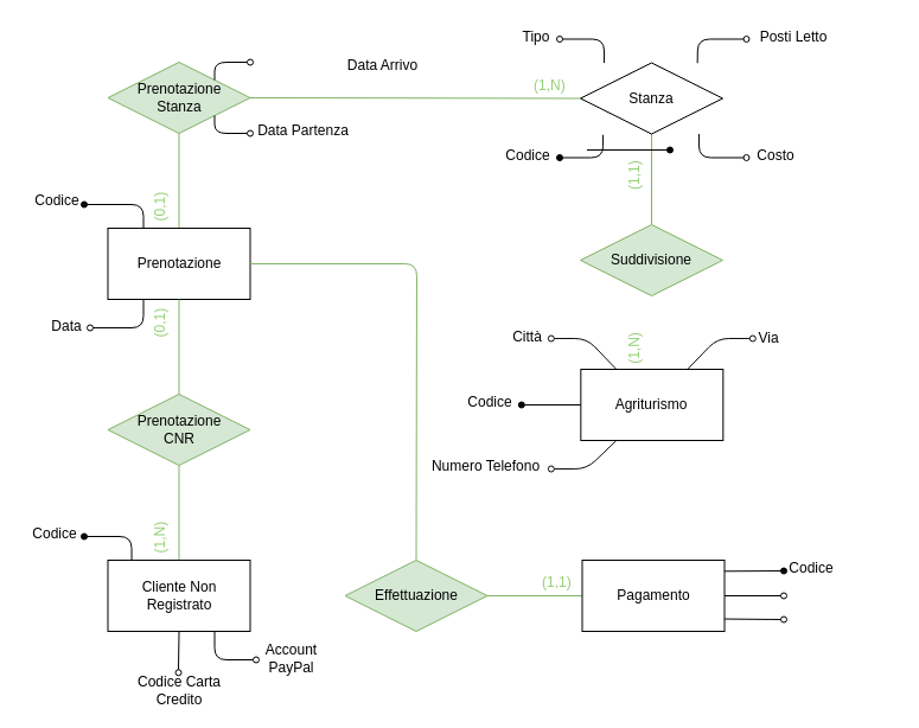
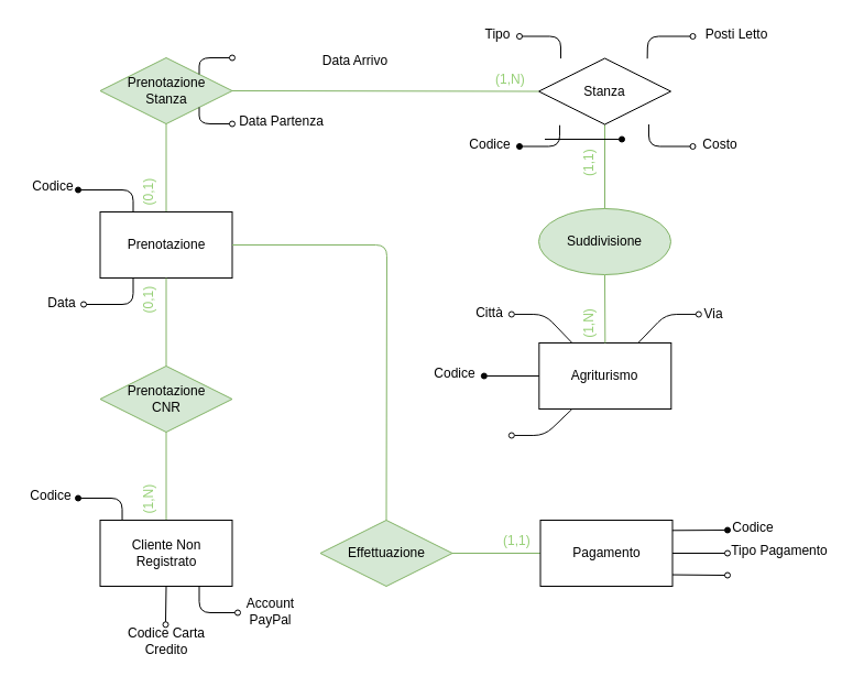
  <mxCell id="0" />
  <mxCell id="1" parent="0" />
  <mxCell id="2" value="Agriturismo" style="rounded=0;whiteSpace=wrap;html=1;" parent="1" vertex="1"><mxGeometry x="489.333" y="311" width="120" height="60" as="geometry" /></mxCell>
- <mxCell id="4" value="Suddivisione" style="rhombus;whiteSpace=wrap;html=1;fillColor=#d5e8d4;strokeColor=#82b366;" parent="1" vertex="1"><mxGeometry x="489" y="189" width="120" height="60" as="geometry" /></mxCell>
+ <mxCell id="3" value="" style="endArrow=none;html=1;entryX=0.5;entryY=0;entryDx=0;entryDy=0;fillColor=#d5e8d4;strokeColor=#82b366;exitX=0.5;exitY=1;exitDx=0;exitDy=0;" parent="1" source="4" target="2" edge="1"><mxGeometry width="50" height="50" relative="1" as="geometry"><mxPoint x="-180.5" y="-58" as="sourcePoint" /><mxPoint x="-500.5" y="-58" as="targetPoint" /></mxGeometry></mxCell>
+ <mxCell id="4" value="Suddivisione" style="ellipse;whiteSpace=wrap;html=1;fillColor=#d5e8d4;strokeColor=#82b366;" parent="1" vertex="1"><mxGeometry x="489" y="189" width="120" height="60" as="geometry" /></mxCell>
  <mxCell id="5" value="" style="endArrow=none;html=1;fillColor=#d5e8d4;strokeColor=#82b366;exitX=0.5;exitY=0;exitDx=0;exitDy=0;entryX=0.5;entryY=1;entryDx=0;entryDy=0;" parent="1" source="4" target="6" edge="1"><mxGeometry width="50" height="50" relative="1" as="geometry"><mxPoint x="-100.5" y="-59" as="sourcePoint" /><mxPoint x="-20.5" y="-59" as="targetPoint" /></mxGeometry></mxCell>
  <mxCell id="6" value="Stanza" style="rhombus;whiteSpace=wrap;html=1;" parent="1" vertex="1"><mxGeometry x="489" y="52.5" width="120" height="60" as="geometry" /></mxCell>
  <mxCell id="7" value="" style="endArrow=none;html=1;fillColor=#d5e8d4;strokeColor=#82b366;entryX=1;entryY=0.5;entryDx=0;entryDy=0;exitX=0;exitY=0.5;exitDx=0;exitDy=0;" parent="1" source="6" target="8" edge="1"><mxGeometry width="50" height="50" relative="1" as="geometry"><mxPoint x="150.5" y="-28" as="sourcePoint" /><mxPoint x="150.5" y="52" as="targetPoint" /></mxGeometry></mxCell>
  <mxCell id="8" value="Prenotazione &lt;br&gt;Stanza" style="rhombus;whiteSpace=wrap;html=1;fillColor=#d5e8d4;strokeColor=#82b366;" parent="1" vertex="1"><mxGeometry x="90.5" y="52" width="120" height="60" as="geometry" /></mxCell>
  <mxCell id="9" value="" style="endArrow=none;html=1;fillColor=#d5e8d4;strokeColor=#82b366;" parent="1" edge="1"><mxGeometry width="50" height="50" relative="1" as="geometry"><mxPoint x="150.5" y="112" as="sourcePoint" /><mxPoint x="150.5" y="192" as="targetPoint" /></mxGeometry></mxCell>
  <mxCell id="10" value="Prenotazione" style="rounded=0;whiteSpace=wrap;html=1;" parent="1" vertex="1"><mxGeometry x="90.5" y="192" width="120" height="60" as="geometry" /></mxCell>
  <mxCell id="11" value="" style="endArrow=none;html=1;fillColor=#d5e8d4;strokeColor=#82b366;" parent="1" source="10" edge="1"><mxGeometry width="50" height="50" relative="1" as="geometry"><mxPoint x="150.5" y="252" as="sourcePoint" /><mxPoint x="150.5" y="332" as="targetPoint" /></mxGeometry></mxCell>
  <mxCell id="12" value="Prenotazione &lt;br&gt;CNR" style="rhombus;whiteSpace=wrap;html=1;fillColor=#d5e8d4;strokeColor=#82b366;" parent="1" vertex="1"><mxGeometry x="90.5" y="332" width="120" height="60" as="geometry" /></mxCell>
  <mxCell id="13" value="" style="endArrow=none;html=1;fillColor=#d5e8d4;strokeColor=#82b366;" parent="1" edge="1"><mxGeometry width="50" height="50" relative="1" as="geometry"><mxPoint x="150.5" y="392" as="sourcePoint" /><mxPoint x="150.5" y="472" as="targetPoint" /></mxGeometry></mxCell>
  <mxCell id="14" value="Effettuazione" style="rhombus;whiteSpace=wrap;html=1;fillColor=#d5e8d4;strokeColor=#82b366;" parent="1" vertex="1"><mxGeometry x="290.5" y="472" width="120" height="60" as="geometry" /></mxCell>
  <mxCell id="15" value="" style="endArrow=none;html=1;fillColor=#d5e8d4;strokeColor=#82b366;" parent="1" edge="1"><mxGeometry width="50" height="50" relative="1" as="geometry"><mxPoint x="490.5" y="502" as="sourcePoint" /><mxPoint x="410.5" y="502" as="targetPoint" /></mxGeometry></mxCell>
  <mxCell id="16" value="Pagamento" style="rounded=0;whiteSpace=wrap;html=1;" parent="1" vertex="1"><mxGeometry x="490.5" y="472" width="120" height="60" as="geometry" /></mxCell>
  <mxCell id="17" value="" style="endArrow=none;html=1;exitX=0.167;exitY=0.002;exitDx=0;exitDy=0;exitPerimeter=0;" parent="1" source="6" target="80" edge="1"><mxGeometry width="50" height="50" relative="1" as="geometry"><mxPoint x="509" y="51.5" as="sourcePoint" /><mxPoint x="471.5" y="32.5" as="targetPoint" /><Array as="points"><mxPoint x="509" y="32.5" /></Array></mxGeometry></mxCell>
  <mxCell id="18" value="" style="endArrow=none;html=1;entryX=0.159;entryY=1.012;entryDx=0;entryDy=0;entryPerimeter=0;" parent="1" source="79" target="6" edge="1"><mxGeometry width="50" height="50" relative="1" as="geometry"><mxPoint x="471.5" y="132.5" as="sourcePoint" /><mxPoint x="539" y="122.5" as="targetPoint" /><Array as="points"><mxPoint x="508" y="132.5" /></Array></mxGeometry></mxCell>
  <mxCell id="19" value="" style="endArrow=none;html=1;exitX=0.822;exitY=0.004;exitDx=0;exitDy=0;exitPerimeter=0;" parent="1" source="6" target="21" edge="1"><mxGeometry width="50" height="50" relative="1" as="geometry"><mxPoint x="549" y="52.5" as="sourcePoint" /><mxPoint x="629" y="32.5" as="targetPoint" /><Array as="points"><mxPoint x="588" y="32.5" /></Array></mxGeometry></mxCell>
  <mxCell id="20" value="" style="endArrow=none;html=1;entryX=0.833;entryY=1;entryDx=0;entryDy=0;entryPerimeter=0;" parent="1" source="22" target="6" edge="1"><mxGeometry width="50" height="50" relative="1" as="geometry"><mxPoint x="629" y="132.5" as="sourcePoint" /><mxPoint x="609" y="112.5" as="targetPoint" /><Array as="points"><mxPoint x="589" y="132.5" /></Array></mxGeometry></mxCell>
  <mxCell id="21" value="" style="ellipse;whiteSpace=wrap;html=1;aspect=fixed;fillColor=none;" parent="1" vertex="1"><mxGeometry x="626.5" y="30" width="5" height="5" as="geometry" /></mxCell>
  <mxCell id="22" value="" style="ellipse;whiteSpace=wrap;html=1;aspect=fixed;fillColor=none;" parent="1" vertex="1"><mxGeometry x="626.5" y="130" width="5" height="5" as="geometry" /></mxCell>
  <mxCell id="23" value="Tipo" style="text;html=1;strokeColor=none;fillColor=none;align=center;verticalAlign=middle;whiteSpace=wrap;rounded=0;" parent="1" vertex="1"><mxGeometry x="431.5" y="21" width="40" height="20" as="geometry" /></mxCell>
  <mxCell id="24" value="Codice" style="text;html=1;strokeColor=none;fillColor=none;align=center;verticalAlign=middle;whiteSpace=wrap;rounded=0;" parent="1" vertex="1"><mxGeometry x="425" y="121" width="40" height="20" as="geometry" /></mxCell>
  <mxCell id="25" value="Posti Letto" style="text;html=1;strokeColor=none;fillColor=none;align=center;verticalAlign=middle;whiteSpace=wrap;rounded=0;" parent="1" vertex="1"><mxGeometry x="639" y="20.5" width="60" height="20" as="geometry" /></mxCell>
  <mxCell id="26" value="Costo" style="text;html=1;strokeColor=none;fillColor=none;align=center;verticalAlign=middle;whiteSpace=wrap;rounded=0;" parent="1" vertex="1"><mxGeometry x="629" y="120.5" width="50" height="20" as="geometry" /></mxCell>
  <mxCell id="27" value="" style="endArrow=none;html=1;exitX=1;exitY=0;exitDx=0;exitDy=0;" parent="1" source="8" target="29" edge="1"><mxGeometry width="50" height="50" relative="1" as="geometry"><mxPoint x="180.5" y="82" as="sourcePoint" /><mxPoint x="210.5" y="52" as="targetPoint" /><Array as="points"><mxPoint x="180.5" y="52" /></Array></mxGeometry></mxCell>
  <mxCell id="28" value="" style="endArrow=none;html=1;exitX=1;exitY=1;exitDx=0;exitDy=0;" parent="1" source="8" target="30" edge="1"><mxGeometry width="50" height="50" relative="1" as="geometry"><mxPoint x="170.5" y="142" as="sourcePoint" /><mxPoint x="210.5" y="112" as="targetPoint" /><Array as="points"><mxPoint x="180.5" y="112" /></Array></mxGeometry></mxCell>
  <mxCell id="29" value="" style="ellipse;whiteSpace=wrap;html=1;aspect=fixed;fillColor=none;" parent="1" vertex="1"><mxGeometry x="208" y="49.5" width="5" height="5" as="geometry" /></mxCell>
  <mxCell id="30" value="" style="ellipse;whiteSpace=wrap;html=1;aspect=fixed;fillColor=none;" parent="1" vertex="1"><mxGeometry x="208" y="109.5" width="5" height="5" as="geometry" /></mxCell>
  <mxCell id="31" value="Data Arrivo" style="text;html=1;strokeColor=none;fillColor=none;align=center;verticalAlign=middle;whiteSpace=wrap;rounded=0;" parent="1" vertex="1"><mxGeometry x="288.5" y="45" width="67" height="20" as="geometry" /></mxCell>
  <mxCell id="32" value="Data Partenza" style="text;html=1;strokeColor=none;fillColor=none;align=center;verticalAlign=middle;whiteSpace=wrap;rounded=0;" parent="1" vertex="1"><mxGeometry x="212" y="100" width="87" height="20" as="geometry" /></mxCell>
  <mxCell id="33" value="" style="endArrow=none;html=1;exitX=0.25;exitY=0;exitDx=0;exitDy=0;" parent="1" source="10" target="34" edge="1"><mxGeometry width="50" height="50" relative="1" as="geometry"><mxPoint x="110.5" y="191" as="sourcePoint" /><mxPoint x="70.5" y="172" as="targetPoint" /><Array as="points"><mxPoint x="120.5" y="172" /></Array></mxGeometry></mxCell>
  <mxCell id="34" value="" style="ellipse;whiteSpace=wrap;html=1;aspect=fixed;fillColor=#080808;" parent="1" vertex="1"><mxGeometry x="68" y="169.5" width="5" height="5" as="geometry" /></mxCell>
  <mxCell id="35" value="Codice" style="text;html=1;strokeColor=none;fillColor=none;align=center;verticalAlign=middle;whiteSpace=wrap;rounded=0;" parent="1" vertex="1"><mxGeometry x="28" y="159" width="40" height="20" as="geometry" /></mxCell>
  <mxCell id="36" value="" style="endArrow=none;html=1;exitX=0.999;exitY=0.155;exitDx=0;exitDy=0;exitPerimeter=0;" parent="1" source="16" target="39" edge="1"><mxGeometry width="50" height="50" relative="1" as="geometry"><mxPoint x="610.5" y="512" as="sourcePoint" /><mxPoint x="660.5" y="481" as="targetPoint" /></mxGeometry></mxCell>
  <mxCell id="37" value="" style="endArrow=none;html=1;exitX=1;exitY=0.5;exitDx=0;exitDy=0;" parent="1" source="16" target="40" edge="1"><mxGeometry width="50" height="50" relative="1" as="geometry"><mxPoint x="610.5" y="562" as="sourcePoint" /><mxPoint x="660.5" y="502" as="targetPoint" /></mxGeometry></mxCell>
  <mxCell id="38" value="" style="endArrow=none;html=1;exitX=1;exitY=0.826;exitDx=0;exitDy=0;exitPerimeter=0;" parent="1" source="16" target="41" edge="1"><mxGeometry width="50" height="50" relative="1" as="geometry"><mxPoint x="610.5" y="562" as="sourcePoint" /><mxPoint x="660.5" y="522" as="targetPoint" /></mxGeometry></mxCell>
  <mxCell id="39" value="" style="ellipse;whiteSpace=wrap;html=1;aspect=fixed;fillColor=#080808;" parent="1" vertex="1"><mxGeometry x="658" y="478.5" width="5" height="5" as="geometry" /></mxCell>
  <mxCell id="40" value="" style="ellipse;whiteSpace=wrap;html=1;aspect=fixed;fillColor=none;" parent="1" vertex="1"><mxGeometry x="658" y="499.5" width="5" height="5" as="geometry" /></mxCell>
  <mxCell id="41" value="" style="ellipse;whiteSpace=wrap;html=1;aspect=fixed;fillColor=none;" parent="1" vertex="1"><mxGeometry x="658" y="519.5" width="5" height="5" as="geometry" /></mxCell>
  <mxCell id="42" value="Codice" style="text;html=1;strokeColor=none;fillColor=none;align=center;verticalAlign=middle;whiteSpace=wrap;rounded=0;" parent="1" vertex="1"><mxGeometry x="663.5" y="469" width="40" height="20" as="geometry" /></mxCell>
+ <mxCell id="43" value="Tipo Pagamento" style="text;html=1;strokeColor=none;fillColor=none;align=center;verticalAlign=middle;whiteSpace=wrap;rounded=0;" parent="1" vertex="1"><mxGeometry x="663" y="490" width="90" height="20" as="geometry" /></mxCell>
  <mxCell id="44" value="" style="endArrow=none;html=1;entryX=0;entryY=0.5;entryDx=0;entryDy=0;" parent="1" source="45" target="2" edge="1"><mxGeometry width="50" height="50" relative="1" as="geometry"><mxPoint x="439.333" y="341" as="sourcePoint" /><mxPoint x="479.333" y="321" as="targetPoint" /></mxGeometry></mxCell>
  <mxCell id="45" value="" style="ellipse;whiteSpace=wrap;html=1;aspect=fixed;fillColor=#080808;" parent="1" vertex="1"><mxGeometry x="436.833" y="338.5" width="5" height="5" as="geometry" /></mxCell>
  <mxCell id="46" value="Codice" style="text;html=1;strokeColor=none;fillColor=none;align=center;verticalAlign=middle;whiteSpace=wrap;rounded=0;" parent="1" vertex="1"><mxGeometry x="392.833" y="328.5" width="40" height="20" as="geometry" /></mxCell>
  <mxCell id="47" value="(1,N)" style="text;html=1;resizable=0;points=[];autosize=1;align=left;verticalAlign=top;spacingTop=-4;fontColor=#97D077;rotation=-90;" parent="1" vertex="1"><mxGeometry x="514.333" y="278.5" width="40" height="20" as="geometry" /></mxCell>
  <mxCell id="48" value="(1,N)" style="text;html=1;resizable=0;points=[];autosize=1;align=left;verticalAlign=top;spacingTop=-4;fontColor=#97D077;" parent="1" vertex="1"><mxGeometry x="447.5" y="62" width="40" height="20" as="geometry" /></mxCell>
  <mxCell id="49" value="(1,1)" style="text;html=1;resizable=0;points=[];autosize=1;align=left;verticalAlign=top;spacingTop=-4;fontColor=#97D077;rotation=-90;" parent="1" vertex="1"><mxGeometry x="514.5" y="132.5" width="40" height="20" as="geometry" /></mxCell>
  <mxCell id="50" value="(0,1)" style="text;html=1;resizable=0;points=[];autosize=1;align=left;verticalAlign=top;spacingTop=-4;fontColor=#97D077;rotation=-90;" parent="1" vertex="1"><mxGeometry x="114.5" y="159" width="40" height="20" as="geometry" /></mxCell>
  <mxCell id="51" value="(0,1)" style="text;html=1;resizable=0;points=[];autosize=1;align=left;verticalAlign=top;spacingTop=-4;fontColor=#97D077;rotation=-90;" parent="1" vertex="1"><mxGeometry x="114.5" y="257" width="40" height="20" as="geometry" /></mxCell>
  <mxCell id="52" value="(1,1)" style="text;html=1;resizable=0;points=[];autosize=1;align=left;verticalAlign=top;spacingTop=-4;fontColor=#97D077;" parent="1" vertex="1"><mxGeometry x="454.5" y="481" width="40" height="20" as="geometry" /></mxCell>
  <mxCell id="53" value="Cliente Non&lt;br&gt;Registrato" style="rounded=0;whiteSpace=wrap;html=1;" parent="1" vertex="1"><mxGeometry x="90.5" y="472" width="120" height="60" as="geometry" /></mxCell>
  <mxCell id="54" value="" style="endArrow=none;html=1;fillColor=#d5e8d4;strokeColor=#82b366;entryX=1;entryY=0.5;entryDx=0;entryDy=0;exitX=0.5;exitY=0;exitDx=0;exitDy=0;" parent="1" edge="1" target="10" source="14"><mxGeometry width="50" height="50" relative="1" as="geometry"><mxPoint x="349" y="463" as="sourcePoint" /><mxPoint x="210.5" y="502" as="targetPoint" /><Array as="points"><mxPoint x="351" y="222" /></Array></mxGeometry></mxCell>
  <mxCell id="55" value="" style="endArrow=none;html=1;exitX=0.167;exitY=0;exitDx=0;exitDy=0;exitPerimeter=0;" parent="1" source="53" target="56" edge="1"><mxGeometry width="50" height="50" relative="1" as="geometry"><mxPoint x="110.5" y="470" as="sourcePoint" /><mxPoint x="70.5" y="452" as="targetPoint" /><Array as="points"><mxPoint x="110.5" y="452" /></Array></mxGeometry></mxCell>
  <mxCell id="56" value="" style="ellipse;whiteSpace=wrap;html=1;aspect=fixed;fillColor=#080808;" parent="1" vertex="1"><mxGeometry x="68" y="449.5" width="5" height="5" as="geometry" /></mxCell>
  <mxCell id="57" value="Codice" style="text;html=1;strokeColor=none;fillColor=none;align=center;verticalAlign=middle;whiteSpace=wrap;rounded=0;" parent="1" vertex="1"><mxGeometry x="20.5" y="440" width="50" height="20" as="geometry" /></mxCell>
  <mxCell id="58" value="" style="endArrow=none;html=1;entryX=0.5;entryY=1;entryDx=0;entryDy=0;" parent="1" source="61" target="53" edge="1"><mxGeometry width="50" height="50" relative="1" as="geometry"><mxPoint x="150.5" y="566" as="sourcePoint" /><mxPoint x="114.5" y="544.31" as="targetPoint" /><Array as="points" /></mxGeometry></mxCell>
  <mxCell id="59" value="Codice Carta &lt;br&gt;Credito" style="text;html=1;strokeColor=none;fillColor=none;align=center;verticalAlign=middle;whiteSpace=wrap;rounded=0;" parent="1" vertex="1"><mxGeometry x="91.5" y="571.81" width="118" height="20" as="geometry" /></mxCell>
  <mxCell id="60" value="(1,N)" style="text;html=1;resizable=0;points=[];autosize=1;align=left;verticalAlign=top;spacingTop=-4;fontColor=#97D077;rotation=-90;" parent="1" vertex="1"><mxGeometry x="114.5" y="439" width="40" height="20" as="geometry" /></mxCell>
  <mxCell id="61" value="" style="ellipse;whiteSpace=wrap;html=1;aspect=fixed;fillColor=none;" parent="1" vertex="1"><mxGeometry x="147.5" y="564.31" width="5" height="5" as="geometry" /></mxCell>
  <mxCell id="62" value="" style="endArrow=none;html=1;entryX=0.75;entryY=1;entryDx=0;entryDy=0;" parent="1" source="63" target="53" edge="1"><mxGeometry width="50" height="50" relative="1" as="geometry"><mxPoint x="215.5" y="556" as="sourcePoint" /><mxPoint x="325.5" y="566" as="targetPoint" /><Array as="points"><mxPoint x="180.5" y="556" /></Array></mxGeometry></mxCell>
  <mxCell id="63" value="" style="ellipse;whiteSpace=wrap;html=1;aspect=fixed;" parent="1" vertex="1"><mxGeometry x="213" y="553.5" width="5" height="5" as="geometry" /></mxCell>
  <mxCell id="64" value="&lt;font style=&quot;font-size: 12px&quot;&gt;Account PayPal&lt;/font&gt;" style="text;html=1;strokeColor=none;fillColor=none;align=center;verticalAlign=middle;whiteSpace=wrap;rounded=0;" parent="1" vertex="1"><mxGeometry x="222.5" y="545" width="45" height="20" as="geometry" /></mxCell>
  <mxCell id="65" value="" style="endArrow=none;html=1;entryX=0.25;entryY=1;entryDx=0;entryDy=0;" parent="1" source="66" target="10" edge="1"><mxGeometry width="50" height="50" relative="1" as="geometry"><mxPoint x="75.5" y="276" as="sourcePoint" /><mxPoint x="85.5" y="256" as="targetPoint" /><Array as="points"><mxPoint x="120.5" y="276" /></Array></mxGeometry></mxCell>
  <mxCell id="66" value="" style="ellipse;whiteSpace=wrap;html=1;aspect=fixed;" parent="1" vertex="1"><mxGeometry x="73" y="273.5" width="5" height="5" as="geometry" /></mxCell>
  <mxCell id="67" value="Data" style="text;html=1;strokeColor=none;fillColor=none;align=center;verticalAlign=middle;whiteSpace=wrap;rounded=0;" parent="1" vertex="1"><mxGeometry x="35.5" y="264.5" width="40" height="20" as="geometry" /></mxCell>
  <mxCell id="68" value="" style="endArrow=none;html=1;strokeColor=#0F0F0F;strokeWidth=1;exitX=0.25;exitY=0;exitDx=0;exitDy=0;" parent="1" source="2" target="75" edge="1"><mxGeometry width="50" height="50" relative="1" as="geometry"><mxPoint x="504.333" y="305" as="sourcePoint" /><mxPoint x="464.333" y="285" as="targetPoint" /><Array as="points"><mxPoint x="494.333" y="285" /></Array></mxGeometry></mxCell>
  <mxCell id="69" value="&lt;font style=&quot;font-size: 12px&quot;&gt;Città&lt;/font&gt;" style="text;html=1;strokeColor=none;fillColor=none;align=center;verticalAlign=middle;whiteSpace=wrap;rounded=0;" parent="1" vertex="1"><mxGeometry x="421.833" y="273.5" width="45" height="20" as="geometry" /></mxCell>
  <mxCell id="70" value="" style="endArrow=none;html=1;strokeColor=#0F0F0F;strokeWidth=1;exitX=0.75;exitY=0;exitDx=0;exitDy=0;" parent="1" source="2" target="76" edge="1"><mxGeometry width="50" height="50" relative="1" as="geometry"><mxPoint x="574.333" y="325" as="sourcePoint" /><mxPoint x="634.333" y="285" as="targetPoint" /><Array as="points"><mxPoint x="604.333" y="285" /></Array></mxGeometry></mxCell>
  <mxCell id="71" value="Via" style="text;html=1;strokeColor=none;fillColor=none;align=center;verticalAlign=middle;whiteSpace=wrap;rounded=0;" parent="1" vertex="1"><mxGeometry x="627.833" y="275" width="40" height="20" as="geometry" /></mxCell>
  <mxCell id="72" value="" style="endArrow=none;html=1;strokeColor=#0F0F0F;strokeWidth=1;entryX=0.25;entryY=1;entryDx=0;entryDy=0;" parent="1" source="73" target="2" edge="1"><mxGeometry width="50" height="50" relative="1" as="geometry"><mxPoint x="464.333" y="395" as="sourcePoint" /><mxPoint x="624.333" y="385" as="targetPoint" /><Array as="points"><mxPoint x="494.333" y="395" /></Array></mxGeometry></mxCell>
  <mxCell id="73" value="" style="ellipse;whiteSpace=wrap;html=1;aspect=fixed;strokeColor=#080808;fillColor=#FFFFFF;" parent="1" vertex="1"><mxGeometry x="461.833" y="392.5" width="5" height="5" as="geometry" /></mxCell>
- <mxCell id="74" value="&lt;font style=&quot;font-size: 12px&quot;&gt;Numero Telefono&lt;/font&gt;" style="text;html=1;strokeColor=none;fillColor=none;align=center;verticalAlign=middle;whiteSpace=wrap;rounded=0;" parent="1" vertex="1"><mxGeometry x="359.333" y="383" width="101" height="20" as="geometry" /></mxCell>
  <mxCell id="75" value="" style="ellipse;whiteSpace=wrap;html=1;aspect=fixed;strokeColor=#080808;fillColor=#FFFFFF;" parent="1" vertex="1"><mxGeometry x="461.833" y="282.5" width="5" height="5" as="geometry" /></mxCell>
  <mxCell id="76" value="" style="ellipse;whiteSpace=wrap;html=1;aspect=fixed;strokeColor=#080808;fillColor=#FFFFFF;" parent="1" vertex="1"><mxGeometry x="631.833" y="282.5" width="5" height="5" as="geometry" /></mxCell>
  <mxCell id="77" value="" style="endArrow=none;html=1;" parent="1" source="78" edge="1"><mxGeometry width="50" height="50" relative="1" as="geometry"><mxPoint x="564.5" y="126" as="sourcePoint" /><mxPoint x="494.5" y="126" as="targetPoint" /><Array as="points"><mxPoint x="522.5" y="126" /></Array></mxGeometry></mxCell>
  <mxCell id="78" value="" style="ellipse;whiteSpace=wrap;html=1;aspect=fixed;fillColor=#000000;" parent="1" vertex="1"><mxGeometry x="562" y="123.5" width="5" height="5" as="geometry" /></mxCell>
  <mxCell id="79" value="" style="ellipse;whiteSpace=wrap;html=1;aspect=fixed;fillColor=#000000;" parent="1" vertex="1"><mxGeometry x="469" y="130" width="5" height="5" as="geometry" /></mxCell>
  <mxCell id="80" value="" style="ellipse;whiteSpace=wrap;html=1;aspect=fixed;" parent="1" vertex="1"><mxGeometry x="469" y="30" width="5" height="5" as="geometry" /></mxCell>
